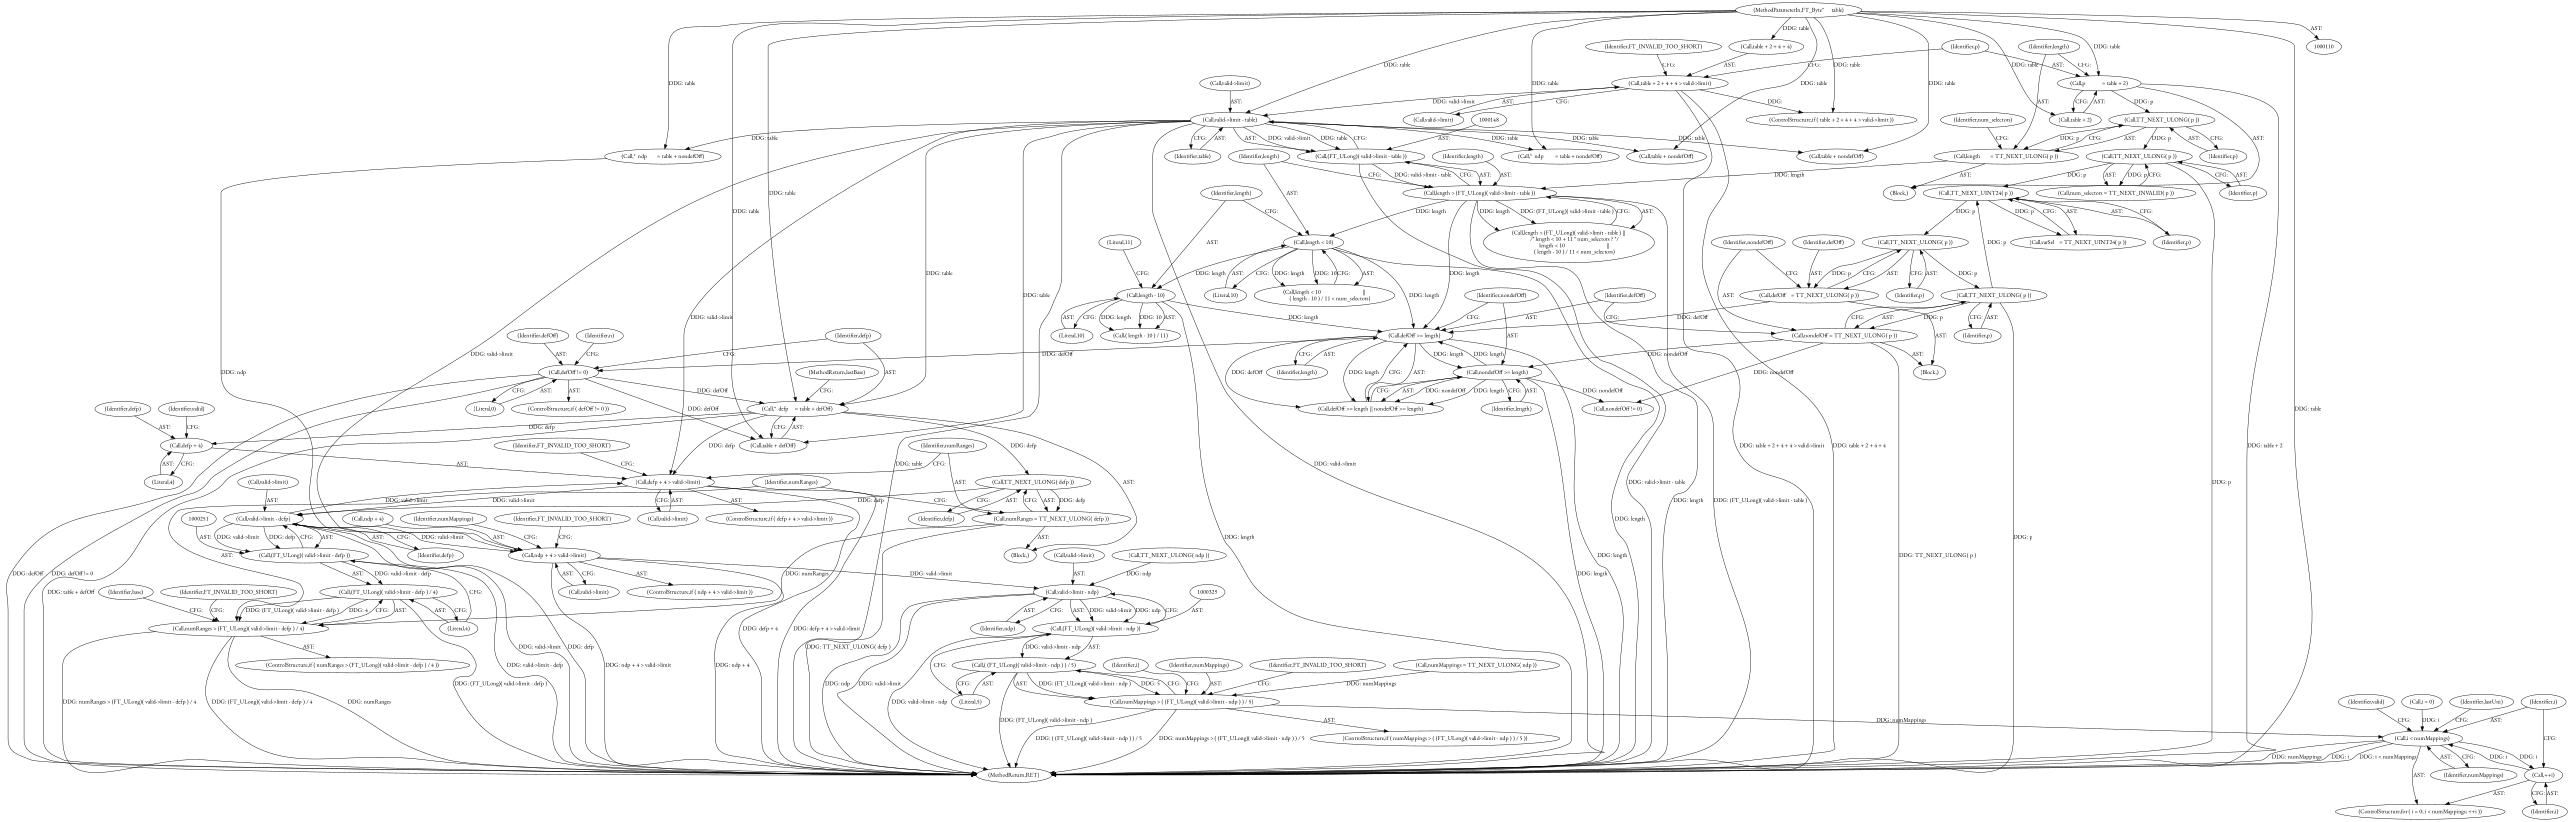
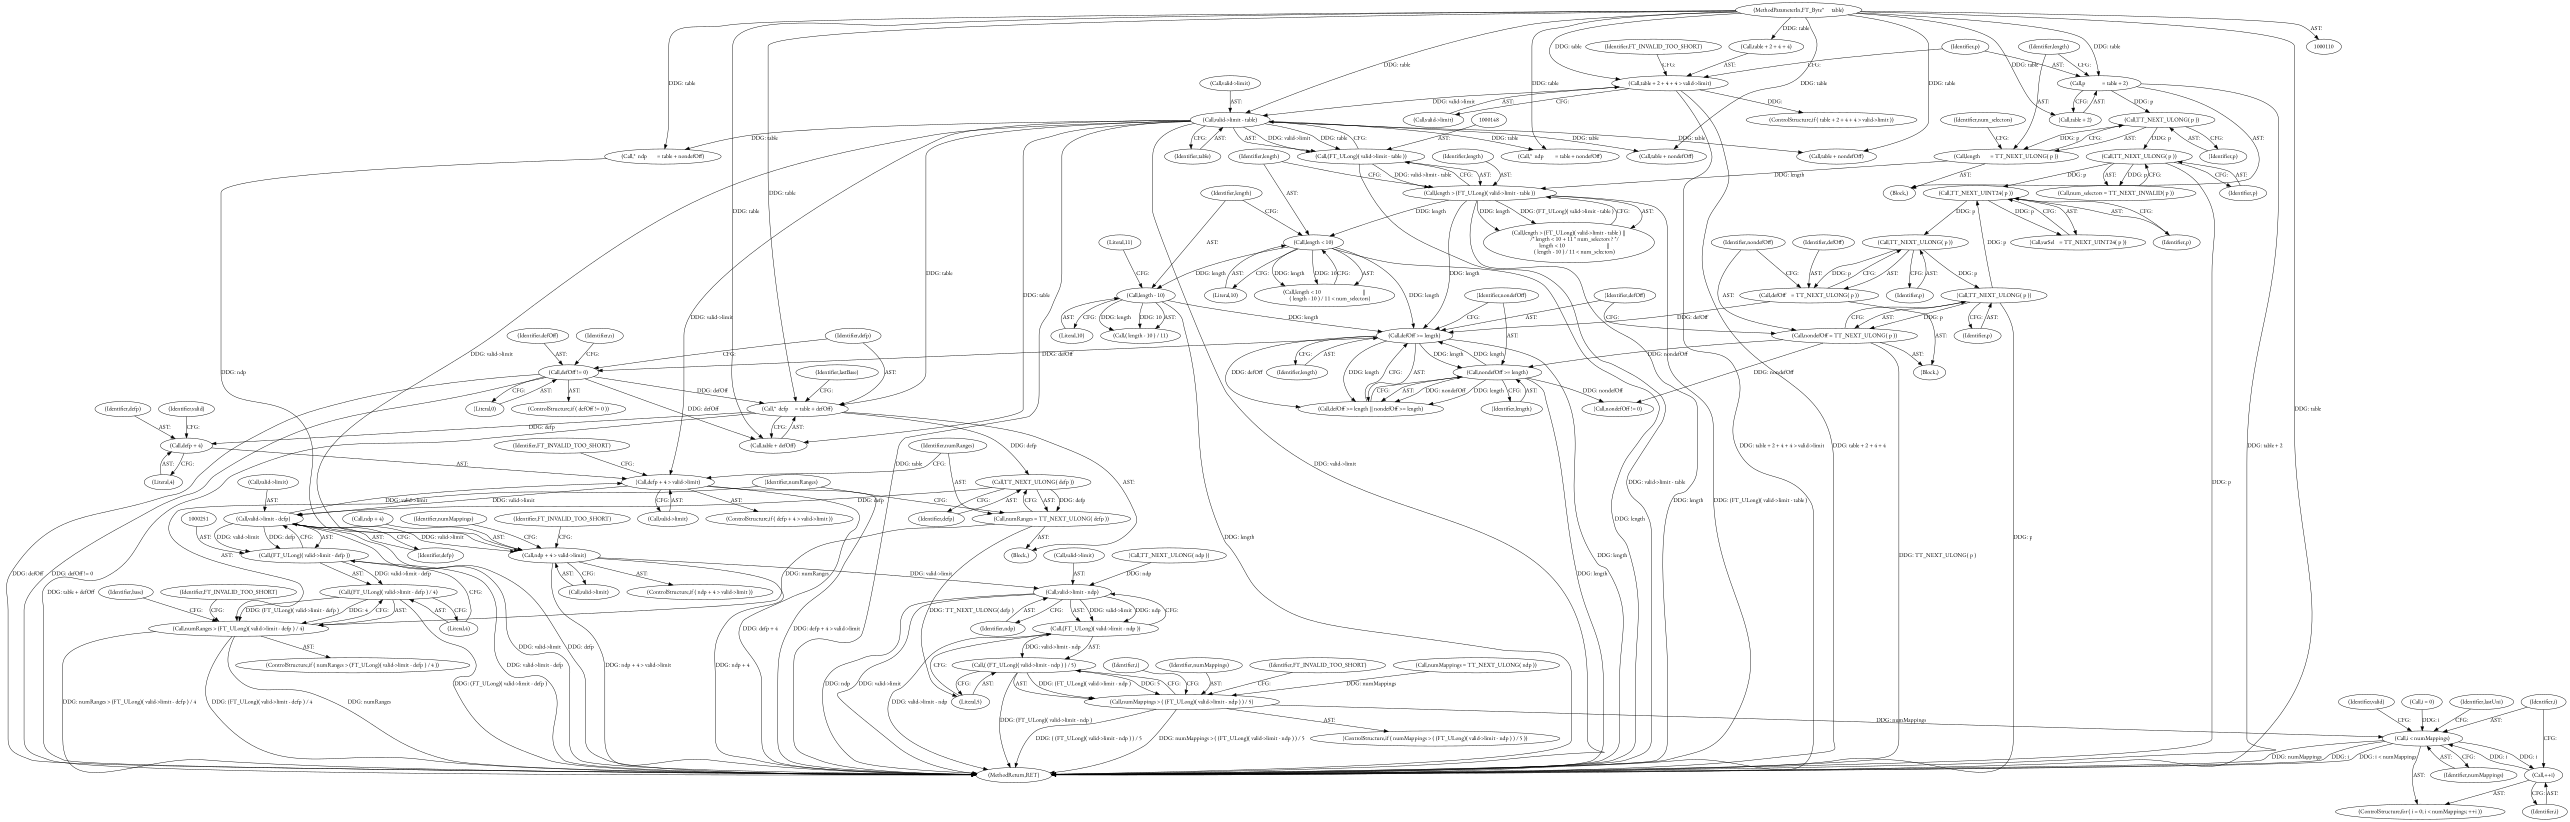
  digraph {
    fontname="EB Garamond"
    node [fontname="EB Garamond"]
    edge [fontname="EB Garamond"]
    n1 [label="(Call,*  defp     = table + defOff)"]
    n2 [label="(Call,defp + 4 > valid->limit)"]
    n3 [label="(Call,defp + 4)"]
    n4 [label="(Call,TT_NEXT_ULONG( defp ))"]
    n5 [label="(MethodReturn,RET)"]
    n6 [label="(Call,table + defOff)"]
    n7 [label="(Block,)"]
    n8 [label="(Call,valid->limit - defp)"]
    n9 [label="(Call,valid->limit)"]
    n10 [label="(ControlStructure,if ( defp + 4 > valid->limit ))"]
    n11 [label="(Literal,4)"]
    n12 [label="(Call,numRanges = TT_NEXT_ULONG( defp ))"]
    n13 [label="(Identifier,defp)"]
    n14 [label="(Call,valid->limit - table)"]
    n15 [label="(Call,(FT_ULong)( valid->limit - table ))"]
    n16 [label="(Call,ndp + 4 > valid->limit)"]
    n17 [label="(Call,*  ndp         = table + nondefOff)"]
    n18 [label="(Call,*  ndp        = table + nondefOff)"]
    n19 [label="(Identifier,table)"]
    n20 [label="(Call,table + nondefOff)"]
    n21 [label="(Call,table + nondefOff)"]
    n22 [label="(Call,length > (FT_ULong)( valid->limit - table ))"]
    n23 [label="(Call,valid->limit - ndp)"]
    n24 [label="(Call,valid->limit)"]
    n25 [label="(ControlStructure,if ( ndp + 4 > valid->limit ))"]
    n26 [label="(Call,table + 2 + 4 + 4 > valid->limit)"]
    n27 [label="(Call,valid->limit)"]
    n28 [label="(ControlStructure,if ( table + 2 + 4 + 4 > valid->limit ))"]
    n29 [label="(MethodParameterIn,FT_Byte*      table)"]
    n30 [label="(Call,p             = table + 2)"]
    n31 [label="(Call,table + 2 + 4 + 4)"]
    n32 [label="(Call,table + 2)"]
    1000110
    n34 [label="(Call,TT_NEXT_ULONG( p ))"]
    n35 [label="(Block,)"]
    n36 [label="(Call,defOff != 0)"]
    n37 [label="(Literal,0)"]
    n38 [label="(ControlStructure,if ( defOff != 0 ))"]
    n39 [label="(Call,defOff >= length)"]
    n40 [label="(Call,nondefOff >= length)"]
    n41 [label="(Call,defOff >= length || nondefOff >= length)"]
    n42 [label="(Identifier,length)"]
    n43 [label="(Identifier,length)"]
    n44 [label="(Call,nondefOff != 0)"]
    n45 [label="(Call,defOff    = TT_NEXT_ULONG( p ))"]
    n46 [label="(Call,TT_NEXT_ULONG( p ))"]
    n47 [label="(Block,)"]
    n48 [label="(Call,TT_NEXT_ULONG( p ))"]
    n49 [label="(Identifier,p)"]
    n50 [label="(Call,TT_NEXT_UINT24( p ))"]
    n51 [label="(Call,nondefOff = TT_NEXT_ULONG( p ))"]
    n52 [label="(Identifier,p)"]
    n53 [label="(Call,varSel    = TT_NEXT_UINT24( p ))"]
    n54 [label="(Identifier,p)"]
    n55 [label="(Call,TT_NEXT_ULONG( p ))"]
    n56 [label="(Identifier,p)"]
    n57 [label="(Call,num_selectors = TT_NEXT_INVALID( p ))"]
    n58 [label="(Call,length        = TT_NEXT_ULONG( p ))"]
    n59 [label="(Identifier,p)"]
    n60 [label="(Call,length < 10)"]
    n61 [label="(Call,length - 10)"]
    n62 [label="(Literal,10)"]
    n63 [label="(Call,length < 10                                 ||\n         ( length - 10 ) / 11 < num_selectors)"]
    n64 [label="(Call,( length - 10 ) / 11)"]
    n65 [label="(Literal,10)"]
    n66 [label="(Call,length > (FT_ULong)( valid->limit - table ) ||\n         /* length < 10 + 11 * num_selectors ? */\n         length < 10                                 ||\n         ( length - 10 ) / 11 < num_selectors)"]
    n67 [label="(Call,(FT_ULong)( valid->limit - defp ))"]
    n68 [label="(Identifier,defp)"]
    n69 [label="(Call,(FT_ULong)( valid->limit - defp ) / 4)"]
    n70 [label="(Call,numRanges > (FT_ULong)( valid->limit - defp ) / 4)"]
    n71 [label="(Literal,4)"]
    n72 [label="(ControlStructure,if ( numRanges > (FT_ULong)( valid->limit - defp ) / 4 ))"]
    n73 [label="(Call,(FT_ULong)( valid->limit - ndp ))"]
    n74 [label="(Identifier,ndp)"]
    n75 [label="(Call,( (FT_ULong)( valid->limit - ndp ) ) / 5)"]
    n76 [label="(Call,numMappings > ( (FT_ULong)( valid->limit - ndp ) ) / 5)"]
    n77 [label="(Literal,5)"]
    n78 [label="(Call,i < numMappings)"]
    n79 [label="(ControlStructure,if ( numMappings > ( (FT_ULong)( valid->limit - ndp ) ) / 5 ))"]
    n80 [label="(Call,++i)"]
    n81 [label="(Identifier,numMappings)"]
    n82 [label="(ControlStructure,for ( i = 0; i < numMappings; ++i ))"]
    n83 [label="(Identifier,i)"]
    n84 [label="(Identifier,nondefOff)"]
    n85 [label="(Identifier,i)"]
    n86 [label="(Identifier,numRanges)"]
    n87 [label="(Call,ndp + 4)"]
    n88 [label="(Call,valid->limit)"]
    n89 [label="(Identifier,base)"]
    n90 [label="(Identifier,nondefOff)"]
    n91 [label="(Identifier,p)"]
    n92 [label="(Identifier,numRanges)"]
    n93 [label="(Identifier,FT_INVALID_TOO_SHORT)"]
    n94 [label="(Literal,11)"]
    n95 [label="(Identifier,num_selectors)"]
    n96 [label="(Identifier,length)"]
    n97 [label="(Identifier,numMappings)"]
    n98 [label="(Identifier,length)"]
    n99 [label="(Identifier,i)"]
    n100 [label="(Identifier,defp)"]
    n101 [label="(Identifier,n)"]
    n102 [label="(Call,valid->limit)"]
    n103 [label="(Identifier,FT_INVALID_TOO_SHORT)"]
    n104 [label="(Call,numMappings = TT_NEXT_ULONG( ndp ))"]
    n105 [label="(Identifier,defp)"]
    n106 [label="(Identifier,defOff)"]
    n107 [label="(Identifier,valid)"]
    n108 [label="(Identifier,lastUni)"]
-   n109 [label="(MethodReturn,lastBase)"]
+   n109 [label="(Identifier,lastBase)"]
    n110 [label="(Identifier,length)"]
    n111 [label="(Identifier,numMappings)"]
    n112 [label="(Identifier,FT_INVALID_TOO_SHORT)"]
    n113 [label="(Identifier,valid)"]
    n114 [label="(Identifier,FT_INVALID_TOO_SHORT)"]
    n115 [label="(Identifier,length)"]
    n116 [label="(Call,TT_NEXT_ULONG( ndp ))"]
    n117 [label="(Identifier,defOff)"]
    n118 [label="(Call,i = 0)"]
    n119 [label="(Identifier,defOff)"]
    n120 [label="(Identifier,FT_INVALID_TOO_SHORT)"]
    n121 [label="(Call,valid->limit)"]
    1000148
    1000251
-   1000329
-   n1 -> n2 [label="DDG: defp"]
    n1 -> n3 [label="DDG: defp"]
    n1 -> n4 [label="DDG: defp"]
    n1 -> n5 [label="DDG: table + defOff"]
    n1 -> n6 [label="CFG: "]
    n1 -> n7 [label="AST: "]
    n2 -> n5 [label="DDG: defp + 4"]
    n2 -> n5 [label="DDG: defp + 4 > valid->limit"]
    n2 -> n8 [label="DDG: valid->limit"]
    n2 -> n9 [label="CFG: "]
    n2 -> n10 [label="AST: "]
    n3 -> n2 [label="AST: "]
    n3 -> n11 [label="CFG: "]
    n4 -> n8 [label="DDG: defp"]
    n4 -> n12 [label="AST: "]
    n4 -> n12 [label="DDG: defp"]
    n4 -> n13 [label="CFG: "]
    n6 -> n1 [label="AST: "]
    n8 -> n2 [label="DDG: valid->limit"]
    n8 -> n5 [label="DDG: valid->limit"]
    n8 -> n5 [label="DDG: defp"]
    n8 -> n16 [label="DDG: valid->limit"]
    n8 -> n67 [label="AST: "]
    n8 -> n67 [label="DDG: valid->limit"]
    n8 -> n67 [label="DDG: defp"]
    n8 -> n68 [label="CFG: "]
    n9 -> n2 [label="AST: "]
    n11 -> n3 [label="AST: "]
    n12 -> n4 [label="CFG: "]
-   n12 -> n5 [label="DDG: TT_NEXT_ULONG( defp )"]
+   n12 -> n77 [label="DDG: TT_NEXT_ULONG( defp )"]
    n12 -> n7 [label="AST: "]
    n12 -> n70 [label="DDG: numRanges"]
    n13 -> n4 [label="AST: "]
    n14 -> n1 [label="DDG: table"]
    n14 -> n2 [label="DDG: valid->limit"]
    n14 -> n5 [label="DDG: table"]
    n14 -> n5 [label="DDG: valid->limit"]
    n14 -> n6 [label="DDG: table"]
    n14 -> n15 [label="AST: "]
    n14 -> n15 [label="DDG: valid->limit"]
    n14 -> n15 [label="DDG: table"]
    n14 -> n16 [label="DDG: valid->limit"]
    n14 -> n17 [label="DDG: table"]
    n14 -> n18 [label="DDG: table"]
    n14 -> n19 [label="CFG: "]
    n14 -> n20 [label="DDG: table"]
    n14 -> n21 [label="DDG: table"]
    n15 -> n5 [label="DDG: valid->limit - table"]
    n15 -> n14 [label="CFG: "]
    n15 -> n22 [label="AST: "]
    n15 -> n22 [label="DDG: valid->limit - table"]
    n16 -> n5 [label="DDG: ndp + 4 > valid->limit"]
    n16 -> n5 [label="DDG: ndp + 4"]
    n16 -> n23 [label="DDG: valid->limit"]
    n16 -> n24 [label="CFG: "]
    n16 -> n25 [label="AST: "]
    n18 -> n16 [label="DDG: ndp"]
    n19 -> n14 [label="AST: "]
    n22 -> n5 [label="DDG: length"]
    n22 -> n5 [label="DDG: (FT_ULong)( valid->limit - table )"]
    n22 -> n15 [label="CFG: "]
    n22 -> n39 [label="DDG: length"]
    n22 -> n60 [label="DDG: length"]
    n22 -> n66 [label="AST: "]
    n22 -> n66 [label="DDG: length"]
    n22 -> n66 [label="DDG: (FT_ULong)( valid->limit - table )"]
    n23 -> n5 [label="DDG: ndp"]
    n23 -> n5 [label="DDG: valid->limit"]
    n23 -> n73 [label="AST: "]
    n23 -> n73 [label="DDG: valid->limit"]
    n23 -> n73 [label="DDG: ndp"]
    n23 -> n74 [label="CFG: "]
    n24 -> n16 [label="AST: "]
    n26 -> n5 [label="DDG: table + 2 + 4 + 4 > valid->limit"]
    n26 -> n5 [label="DDG: table + 2 + 4 + 4"]
    n26 -> n14 [label="DDG: valid->limit"]
    n26 -> n27 [label="CFG: "]
    n26 -> n28 [label="DDG: "]
    n27 -> n26 [label="AST: "]
    n29 -> n1 [label="DDG: table"]
    n29 -> n5 [label="DDG: table"]
    n29 -> n6 [label="DDG: table"]
    n29 -> n14 [label="DDG: table"]
    n29 -> n17 [label="DDG: table"]
    n29 -> n18 [label="DDG: table"]
    n29 -> n20 [label="DDG: table"]
    n29 -> n21 [label="DDG: table"]
-   n29 -> n28 [label="DDG: table"]
+   n29 -> n26 [label="DDG: table"]
    n29 -> n30 [label="DDG: table"]
    n29 -> n31 [label="DDG: table"]
    n29 -> n32 [label="DDG: table"]
    n29 -> 1000110 [label="AST: "]
    n30 -> n5 [label="DDG: table + 2"]
    n30 -> n32 [label="CFG: "]
    n30 -> n34 [label="DDG: p"]
    n30 -> n35 [label="AST: "]
    n31 -> n26 [label="AST: "]
    n32 -> n30 [label="AST: "]
    n34 -> n55 [label="DDG: p"]
    n34 -> n58 [label="AST: "]
    n34 -> n58 [label="DDG: p"]
    n34 -> n59 [label="CFG: "]
    n36 -> n1 [label="DDG: defOff"]
    n36 -> n5 [label="DDG: defOff != 0"]
    n36 -> n5 [label="DDG: defOff"]
    n36 -> n6 [label="DDG: defOff"]
    n36 -> n37 [label="CFG: "]
    n36 -> n38 [label="AST: "]
    n37 -> n36 [label="AST: "]
    n39 -> n5 [label="DDG: length"]
    n39 -> n36 [label="DDG: defOff"]
    n39 -> n40 [label="DDG: length"]
    n39 -> n41 [label="AST: "]
    n39 -> n41 [label="DDG: defOff"]
    n39 -> n41 [label="DDG: length"]
    n39 -> n42 [label="CFG: "]
    n40 -> n5 [label="DDG: length"]
    n40 -> n39 [label="DDG: length"]
    n40 -> n41 [label="AST: "]
    n40 -> n41 [label="DDG: nondefOff"]
    n40 -> n41 [label="DDG: length"]
    n40 -> n43 [label="CFG: "]
    n40 -> n44 [label="DDG: nondefOff"]
    n41 -> n39 [label="CFG: "]
    n41 -> n40 [label="CFG: "]
    n42 -> n39 [label="AST: "]
    n43 -> n40 [label="AST: "]
    n45 -> n39 [label="DDG: defOff"]
    n45 -> n46 [label="CFG: "]
    n45 -> n47 [label="AST: "]
    n46 -> n45 [label="AST: "]
    n46 -> n45 [label="DDG: p"]
    n46 -> n48 [label="DDG: p"]
    n46 -> n49 [label="CFG: "]
    n48 -> n5 [label="DDG: p"]
    n48 -> n50 [label="DDG: p"]
    n48 -> n51 [label="AST: "]
    n48 -> n51 [label="DDG: p"]
    n48 -> n52 [label="CFG: "]
    n49 -> n46 [label="AST: "]
    n50 -> n46 [label="DDG: p"]
    n50 -> n53 [label="AST: "]
    n50 -> n53 [label="DDG: p"]
    n50 -> n54 [label="CFG: "]
    n51 -> n5 [label="DDG: TT_NEXT_ULONG( p )"]
    n51 -> n40 [label="DDG: nondefOff"]
    n51 -> n44 [label="DDG: nondefOff"]
    n51 -> n47 [label="AST: "]
    n51 -> n48 [label="CFG: "]
    n52 -> n48 [label="AST: "]
    n53 -> n50 [label="CFG: "]
    n54 -> n50 [label="AST: "]
    n55 -> n5 [label="DDG: p"]
    n55 -> n50 [label="DDG: p"]
    n55 -> n56 [label="CFG: "]
    n55 -> n57 [label="AST: "]
    n55 -> n57 [label="DDG: p"]
    n56 -> n55 [label="AST: "]
    n57 -> n55 [label="CFG: "]
    n58 -> n22 [label="DDG: length"]
    n58 -> n34 [label="CFG: "]
    n58 -> n35 [label="AST: "]
    n59 -> n34 [label="AST: "]
    n60 -> n5 [label="DDG: length"]
    n60 -> n39 [label="DDG: length"]
    n60 -> n61 [label="DDG: length"]
    n60 -> n62 [label="CFG: "]
    n60 -> n63 [label="AST: "]
    n60 -> n63 [label="DDG: length"]
    n60 -> n63 [label="DDG: 10"]
    n61 -> n5 [label="DDG: length"]
    n61 -> n39 [label="DDG: length"]
    n61 -> n64 [label="AST: "]
    n61 -> n64 [label="DDG: length"]
    n61 -> n64 [label="DDG: 10"]
    n61 -> n65 [label="CFG: "]
    n62 -> n60 [label="AST: "]
    n63 -> n60 [label="CFG: "]
    n65 -> n61 [label="AST: "]
    n66 -> n22 [label="CFG: "]
    n67 -> n5 [label="DDG: valid->limit - defp"]
    n67 -> n8 [label="CFG: "]
    n67 -> n69 [label="AST: "]
    n67 -> n69 [label="DDG: valid->limit - defp"]
    n68 -> n8 [label="AST: "]
    n69 -> n5 [label="DDG: (FT_ULong)( valid->limit - defp )"]
    n69 -> n70 [label="AST: "]
    n69 -> n70 [label="DDG: (FT_ULong)( valid->limit - defp )"]
    n69 -> n70 [label="DDG: 4"]
    n69 -> n71 [label="CFG: "]
    n70 -> n5 [label="DDG: numRanges"]
    n70 -> n5 [label="DDG: numRanges > (FT_ULong)( valid->limit - defp ) / 4"]
    n70 -> n5 [label="DDG: (FT_ULong)( valid->limit - defp ) / 4"]
    n70 -> n69 [label="CFG: "]
    n70 -> n72 [label="AST: "]
    n71 -> n67 [label="CFG: "]
    n71 -> n69 [label="AST: "]
    n73 -> n5 [label="DDG: valid->limit - ndp"]
    n73 -> n23 [label="CFG: "]
    n73 -> n75 [label="AST: "]
    n73 -> n75 [label="DDG: valid->limit - ndp"]
    n74 -> n23 [label="AST: "]
    n75 -> n5 [label="DDG: (FT_ULong)( valid->limit - ndp )"]
    n75 -> n76 [label="AST: "]
    n75 -> n76 [label="DDG: (FT_ULong)( valid->limit - ndp )"]
    n75 -> n76 [label="DDG: 5"]
    n75 -> n77 [label="CFG: "]
    n76 -> n5 [label="DDG: numMappings > ( (FT_ULong)( valid->limit - ndp ) ) / 5"]
    n76 -> n5 [label="DDG: ( (FT_ULong)( valid->limit - ndp ) ) / 5"]
    n76 -> n75 [label="CFG: "]
    n76 -> n78 [label="DDG: numMappings"]
    n76 -> n79 [label="AST: "]
    n77 -> n73 [label="CFG: "]
    n77 -> n75 [label="AST: "]
    n78 -> n5 [label="DDG: numMappings"]
    n78 -> n5 [label="DDG: i"]
    n78 -> n5 [label="DDG: i < numMappings"]
    n78 -> n80 [label="DDG: i"]
    n78 -> n81 [label="CFG: "]
    n78 -> n82 [label="AST: "]
    n80 -> n78 [label="DDG: i"]
    n80 -> n82 [label="AST: "]
    n80 -> n83 [label="CFG: "]
    n81 -> n78 [label="AST: "]
    n83 -> n80 [label="AST: "]
    n84 -> n39 [label="CFG: "]
    n84 -> n40 [label="AST: "]
    n85 -> n76 [label="CFG: "]
    n86 -> n12 [label="CFG: "]
    n86 -> n70 [label="AST: "]
    n87 -> n16 [label="AST: "]
    n88 -> n23 [label="AST: "]
    n89 -> n70 [label="CFG: "]
    n90 -> n45 [label="CFG: "]
    n90 -> n51 [label="AST: "]
    n91 -> n26 [label="CFG: "]
    n91 -> n30 [label="AST: "]
    n92 -> n2 [label="CFG: "]
    n92 -> n12 [label="AST: "]
    n93 -> n26 [label="CFG: "]
    n94 -> n61 [label="CFG: "]
    n95 -> n58 [label="CFG: "]
    n96 -> n22 [label="CFG: "]
    n96 -> n60 [label="AST: "]
    n97 -> n76 [label="AST: "]
    n98 -> n30 [label="CFG: "]
    n98 -> n58 [label="AST: "]
    n99 -> n78 [label="AST: "]
    n99 -> n80 [label="CFG: "]
    n100 -> n1 [label="AST: "]
    n100 -> n36 [label="CFG: "]
    n101 -> n36 [label="CFG: "]
    n102 -> n14 [label="AST: "]
    n103 -> n76 [label="CFG: "]
    n104 -> n76 [label="DDG: numMappings"]
    n105 -> n3 [label="AST: "]
    n106 -> n36 [label="AST: "]
    n107 -> n3 [label="CFG: "]
    n108 -> n78 [label="CFG: "]
    n109 -> n1 [label="CFG: "]
    n110 -> n22 [label="AST: "]
    n111 -> n16 [label="CFG: "]
    n112 -> n70 [label="CFG: "]
    n113 -> n78 [label="CFG: "]
    n114 -> n16 [label="CFG: "]
    n115 -> n60 [label="CFG: "]
    n115 -> n61 [label="AST: "]
    n116 -> n23 [label="DDG: ndp"]
    n117 -> n45 [label="AST: "]
    n118 -> n78 [label="DDG: i"]
    n119 -> n39 [label="AST: "]
    n119 -> n51 [label="CFG: "]
    n120 -> n2 [label="CFG: "]
    n121 -> n8 [label="AST: "]
    1000148 -> n15 [label="AST: "]
    1000251 -> n67 [label="AST: "]
-   1000329 -> n73 [label="AST: "]
  }
